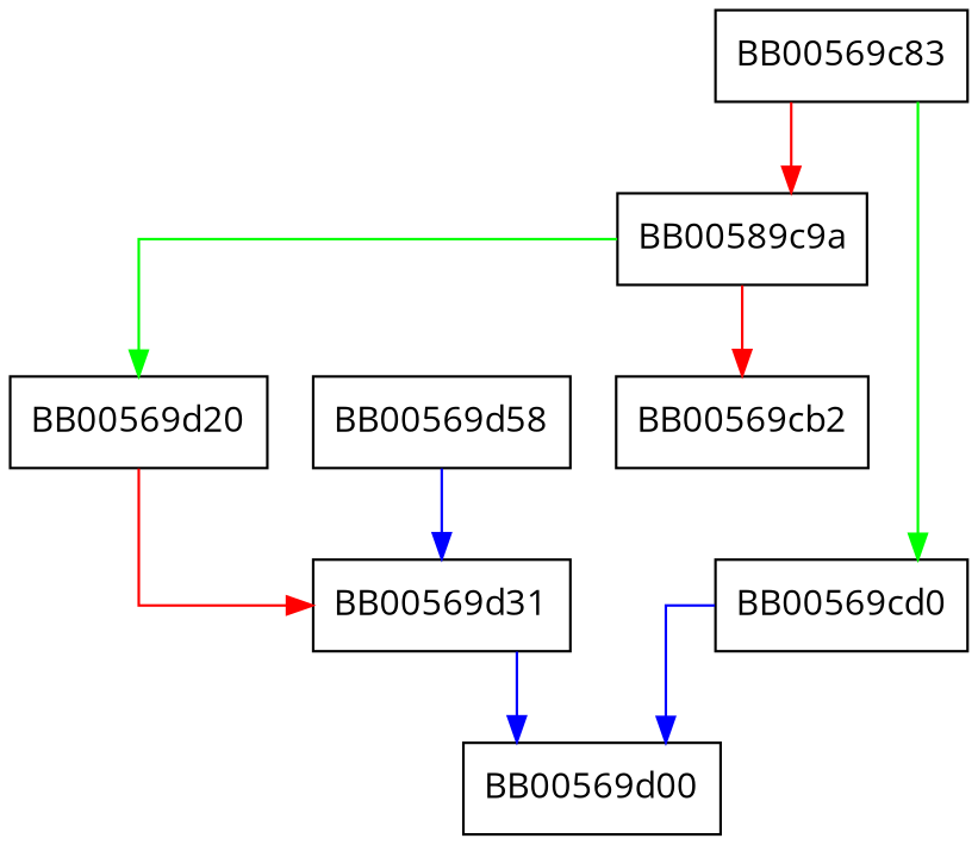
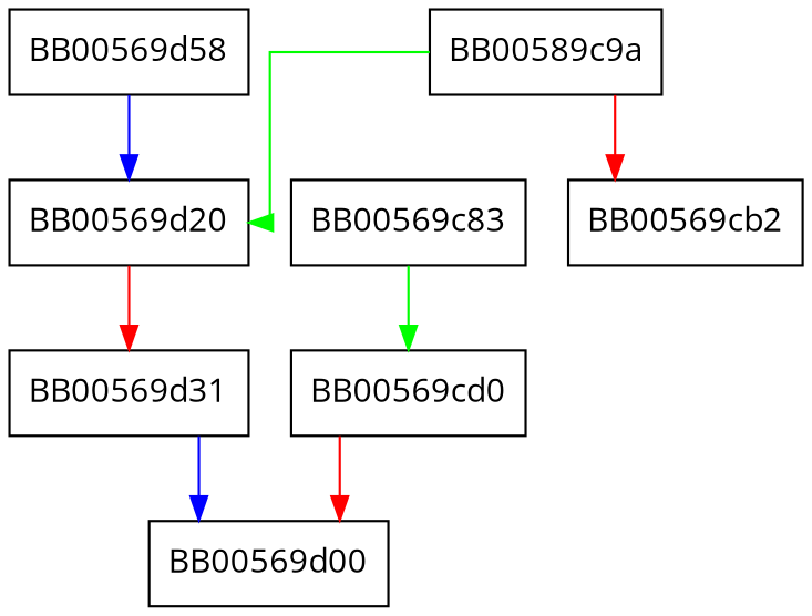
  digraph {
    fontname="Open Sans"
    splines=ortho
    node [fontname="Open Sans" shape=box]
    edge [color=red fontname="Open Sans"]
    BB00569d58
    BB00569d31
    BB00569c83
    BB00569cd0
    n5 [label=BB00589c9a]
    BB00569d00
    BB00569d20
    BB00569cb2
-   BB00569d58 -> BB00569d31 [color=blue]
+   BB00569d58 -> BB00569d20 [color=blue]
    BB00569d31 -> BB00569d00 [color=blue]
    BB00569c83 -> BB00569cd0 [color=green]
-   BB00569c83 -> n5
-   BB00569cd0 -> BB00569d00 [color=blue]
+   BB00569cd0 -> BB00569d00
    n5 -> BB00569d20 [color=green]
    n5 -> BB00569cb2
    BB00569d20 -> BB00569d31
  }
